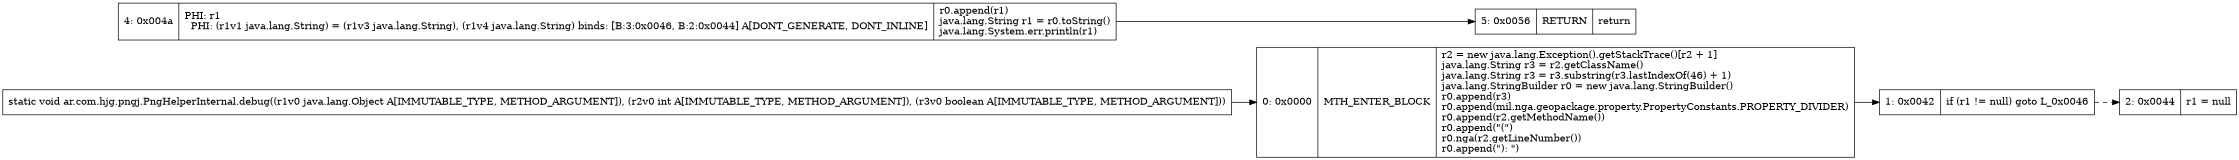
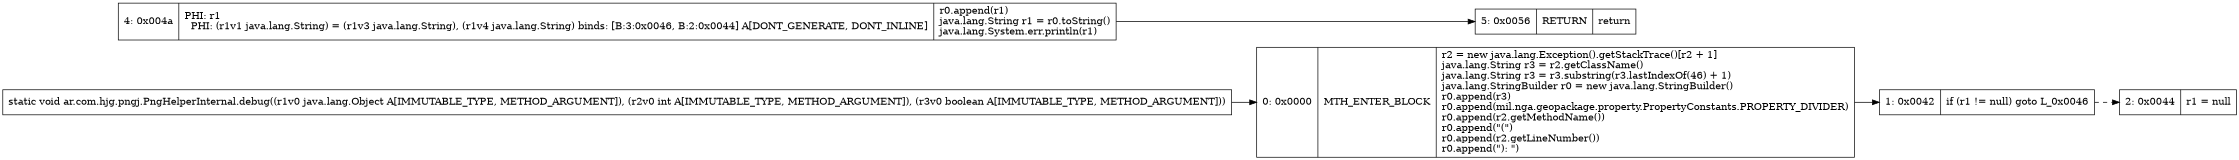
  digraph {
    rankdir=LR
    node [shape=record]
-   n1 [label="{0\:\ 0x0000|MTH_ENTER_BLOCK\l|r2 = new java.lang.Exception().getStackTrace()[r2 + 1]\ljava.lang.String r3 = r2.getClassName()\ljava.lang.String r3 = r3.substring(r3.lastIndexOf(46) + 1)\ljava.lang.StringBuilder r0 = new java.lang.StringBuilder()\lr0.append(r3)\lr0.append(mil.nga.geopackage.property.PropertyConstants.PROPERTY_DIVIDER)\lr0.append(r2.getMethodName())\lr0.append(\"(\")\lr0.nga(r2.getLineNumber())\lr0.append(\"): \")\l}"]
+   n1 [label="{0\:\ 0x0000|MTH_ENTER_BLOCK\l|r2 = new java.lang.Exception().getStackTrace()[r2 + 1]\ljava.lang.String r3 = r2.getClassName()\ljava.lang.String r3 = r3.substring(r3.lastIndexOf(46) + 1)\ljava.lang.StringBuilder r0 = new java.lang.StringBuilder()\lr0.append(r3)\lr0.append(mil.nga.geopackage.property.PropertyConstants.PROPERTY_DIVIDER)\lr0.append(r2.getMethodName())\lr0.append(\"(\")\lr0.append(r2.getLineNumber())\lr0.append(\"): \")\l}"]
    n2 [label="{1\:\ 0x0042|if (r1 != null) goto L_0x0046\l}"]
    n3 [label="{2\:\ 0x0044|r1 = null\l}"]
    n4 [label="{4\:\ 0x004a|PHI: r1 \l  PHI: (r1v1 java.lang.String) = (r1v3 java.lang.String), (r1v4 java.lang.String) binds: [B:3:0x0046, B:2:0x0044] A[DONT_GENERATE, DONT_INLINE]\l|r0.append(r1)\ljava.lang.String r1 = r0.toString()\ljava.lang.System.err.println(r1)\l}"]
    n5 [label="{5\:\ 0x0056|RETURN\l|return\l}"]
    n6 [label="{static void ar.com.hjg.pngj.PngHelperInternal.debug((r1v0 java.lang.Object A[IMMUTABLE_TYPE, METHOD_ARGUMENT]), (r2v0 int A[IMMUTABLE_TYPE, METHOD_ARGUMENT]), (r3v0 boolean A[IMMUTABLE_TYPE, METHOD_ARGUMENT])) }"]
    n1 -> n2
    n2 -> n3 [style=dashed]
    n4 -> n5
    n6 -> n1
  }
